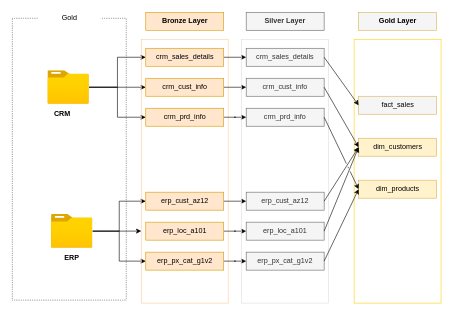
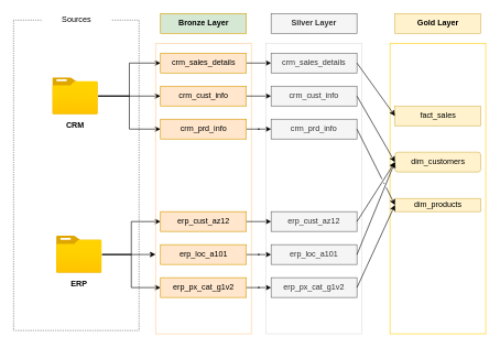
  <mxCell id="0" />
  <mxCell id="1" parent="0" />
  <mxCell id="2" value="" style="rounded=0;whiteSpace=wrap;html=1;fillColor=none;dashed=1;dashPattern=1 2;" vertex="1" parent="1"><mxGeometry x="20" y="30" width="190" height="470" as="geometry" /></mxCell>
- <mxCell id="3" value="Gold" style="rounded=0;whiteSpace=wrap;html=1;strokeColor=none;fillColor=default;" vertex="1" parent="1"><mxGeometry x="62.5" y="20" width="105" height="20" as="geometry" /></mxCell>
+ <mxCell id="3" value="Sources" style="rounded=0;whiteSpace=wrap;html=1;strokeColor=none;fillColor=default;" vertex="1" parent="1"><mxGeometry x="62.5" y="20" width="105" height="20" as="geometry" /></mxCell>
  <mxCell id="4" style="edgeStyle=orthogonalEdgeStyle;rounded=0;orthogonalLoop=1;jettySize=auto;html=1;" edge="1" parent="1" source="7" target="18"><mxGeometry relative="1" as="geometry" /></mxCell>
  <mxCell id="5" style="edgeStyle=orthogonalEdgeStyle;rounded=0;orthogonalLoop=1;jettySize=auto;html=1;entryX=0;entryY=0.5;entryDx=0;entryDy=0;" edge="1" parent="1" source="7" target="20"><mxGeometry relative="1" as="geometry" /></mxCell>
  <mxCell id="6" style="edgeStyle=orthogonalEdgeStyle;rounded=0;orthogonalLoop=1;jettySize=auto;html=1;entryX=0;entryY=0.5;entryDx=0;entryDy=0;" edge="1" parent="1" source="7" target="16"><mxGeometry relative="1" as="geometry" /></mxCell>
  <mxCell id="7" value="" style="image;aspect=fixed;html=1;points=[];align=center;fontSize=12;image=img/lib/azure2/general/Folder_Blank.svg;" vertex="1" parent="1"><mxGeometry x="79" y="117" width="69" height="56.0" as="geometry" /></mxCell>
  <mxCell id="8" style="edgeStyle=orthogonalEdgeStyle;rounded=0;orthogonalLoop=1;jettySize=auto;html=1;entryX=0;entryY=0.5;entryDx=0;entryDy=0;" edge="1" parent="1" source="10" target="22"><mxGeometry relative="1" as="geometry" /></mxCell>
  <mxCell id="9" style="edgeStyle=orthogonalEdgeStyle;rounded=0;orthogonalLoop=1;jettySize=auto;html=1;entryX=0;entryY=0.5;entryDx=0;entryDy=0;" edge="1" parent="1" source="10" target="26"><mxGeometry relative="1" as="geometry" /></mxCell>
  <mxCell id="10" value="" style="image;aspect=fixed;html=1;points=[];align=center;fontSize=12;image=img/lib/azure2/general/Folder_Blank.svg;" vertex="1" parent="1"><mxGeometry x="85" y="357" width="69" height="56.0" as="geometry" /></mxCell>
- <mxCell id="11" value="&lt;b&gt;CRM&lt;/b&gt;" style="rounded=0;whiteSpace=wrap;html=1;fillColor=none;strokeColor=none;" vertex="1" parent="1"><mxGeometry x="71" y="180" width="65" height="20" as="geometry" /></mxCell>
+ <mxCell id="11" value="&lt;b&gt;CRM&lt;/b&gt;" style="rounded=0;whiteSpace=wrap;html=1;fillColor=none;strokeColor=none;" vertex="1" parent="1"><mxGeometry x="81" y="180" width="65" height="20" as="geometry" /></mxCell>
  <mxCell id="12" value="&lt;b&gt;ERP&lt;/b&gt;" style="rounded=0;whiteSpace=wrap;html=1;fillColor=none;strokeColor=none;" vertex="1" parent="1"><mxGeometry x="87" y="420" width="65" height="20" as="geometry" /></mxCell>
  <mxCell id="13" value="" style="rounded=0;whiteSpace=wrap;html=1;fillColor=none;strokeColor=#FFCC99;" vertex="1" parent="1"><mxGeometry x="235" y="65" width="145" height="440" as="geometry" /></mxCell>
- <mxCell id="14" value="&lt;b&gt;Bronze Layer&lt;/b&gt;" style="rounded=0;whiteSpace=wrap;html=1;fillColor=#ffe6cc;strokeColor=#d79b00;" vertex="1" parent="1"><mxGeometry x="242.5" y="20" width="130" height="30" as="geometry" /></mxCell>
+ <mxCell id="14" value="&lt;b&gt;Bronze Layer&lt;/b&gt;" style="rounded=0;whiteSpace=wrap;html=1;fillColor=#d5e8d4;strokeColor=#d79b00;" vertex="1" parent="1"><mxGeometry x="242.5" y="20" width="130" height="30" as="geometry" /></mxCell>
  <mxCell id="15" style="edgeStyle=orthogonalEdgeStyle;rounded=0;orthogonalLoop=1;jettySize=auto;html=1;exitX=1;exitY=0.5;exitDx=0;exitDy=0;entryX=0;entryY=0.5;entryDx=0;entryDy=0;" edge="1" parent="1" source="16" target="30"><mxGeometry relative="1" as="geometry" /></mxCell>
  <mxCell id="16" value="crm_sales_details" style="rounded=0;whiteSpace=wrap;html=1;fillColor=#ffe6cc;strokeColor=#d79b00;" vertex="1" parent="1"><mxGeometry x="242.5" y="80" width="130" height="30" as="geometry" /></mxCell>
  <mxCell id="17" style="edgeStyle=orthogonalEdgeStyle;rounded=0;orthogonalLoop=1;jettySize=auto;html=1;exitX=1;exitY=0.5;exitDx=0;exitDy=0;entryX=0;entryY=0.5;entryDx=0;entryDy=0;" edge="1" parent="1" source="18" target="31"><mxGeometry relative="1" as="geometry" /></mxCell>
  <mxCell id="18" value="crm_cust_info" style="rounded=0;whiteSpace=wrap;html=1;fillColor=#ffe6cc;strokeColor=#d79b00;" vertex="1" parent="1"><mxGeometry x="242.5" y="130" width="130" height="30" as="geometry" /></mxCell>
  <mxCell id="19" style="edgeStyle=orthogonalEdgeStyle;rounded=0;orthogonalLoop=1;jettySize=auto;html=1;exitX=1;exitY=0.5;exitDx=0;exitDy=0;" edge="1" parent="1" source="20" target="32"><mxGeometry relative="1" as="geometry" /></mxCell>
  <mxCell id="20" value="crm_prd_info" style="rounded=0;whiteSpace=wrap;html=1;fillColor=#ffe6cc;strokeColor=#d79b00;" vertex="1" parent="1"><mxGeometry x="242.5" y="180" width="130" height="30" as="geometry" /></mxCell>
  <mxCell id="21" style="edgeStyle=orthogonalEdgeStyle;rounded=0;orthogonalLoop=1;jettySize=auto;html=1;exitX=1;exitY=0.5;exitDx=0;exitDy=0;entryX=0;entryY=0.5;entryDx=0;entryDy=0;" edge="1" parent="1" source="22" target="33"><mxGeometry relative="1" as="geometry" /></mxCell>
  <mxCell id="22" value="erp_cust_az12" style="rounded=0;whiteSpace=wrap;html=1;fillColor=#ffe6cc;strokeColor=#d79b00;" vertex="1" parent="1"><mxGeometry x="242.5" y="320" width="130" height="30" as="geometry" /></mxCell>
  <mxCell id="23" style="edgeStyle=orthogonalEdgeStyle;rounded=0;orthogonalLoop=1;jettySize=auto;html=1;" edge="1" parent="1" source="24" target="34"><mxGeometry relative="1" as="geometry" /></mxCell>
  <mxCell id="24" value="erp_loc_a101" style="rounded=0;whiteSpace=wrap;html=1;fillColor=#ffe6cc;strokeColor=#d79b00;" vertex="1" parent="1"><mxGeometry x="242.5" y="370" width="130" height="30" as="geometry" /></mxCell>
  <mxCell id="25" style="edgeStyle=orthogonalEdgeStyle;rounded=0;orthogonalLoop=1;jettySize=auto;html=1;entryX=0;entryY=0.5;entryDx=0;entryDy=0;" edge="1" parent="1" source="26" target="35"><mxGeometry relative="1" as="geometry" /></mxCell>
  <mxCell id="26" value="erp_px_cat_g1v2" style="rounded=0;whiteSpace=wrap;html=1;fillColor=#ffe6cc;strokeColor=#d79b00;" vertex="1" parent="1"><mxGeometry x="242.5" y="420" width="130" height="30" as="geometry" /></mxCell>
  <mxCell id="27" style="edgeStyle=orthogonalEdgeStyle;rounded=0;orthogonalLoop=1;jettySize=auto;html=1;entryX=0;entryY=0.727;entryDx=0;entryDy=0;entryPerimeter=0;" edge="1" parent="1" source="10" target="13"><mxGeometry relative="1" as="geometry" /></mxCell>
  <mxCell id="28" value="&lt;b&gt;Silver Layer&lt;/b&gt;" style="rounded=0;whiteSpace=wrap;html=1;fillColor=#f5f5f5;strokeColor=#666666;fontColor=#333333;" vertex="1" parent="1"><mxGeometry x="410" y="20" width="130" height="30" as="geometry" /></mxCell>
  <mxCell id="29" value="" style="rounded=0;whiteSpace=wrap;html=1;fillColor=none;strokeColor=#DEDEDE;" vertex="1" parent="1"><mxGeometry x="402.5" y="65" width="145" height="440" as="geometry" /></mxCell>
  <mxCell id="30" value="crm_sales_details" style="rounded=0;whiteSpace=wrap;html=1;fillColor=#f5f5f5;strokeColor=#666666;fontColor=#333333;" vertex="1" parent="1"><mxGeometry x="410" y="80" width="130" height="30" as="geometry" /></mxCell>
  <mxCell id="31" value="crm_cust_info" style="rounded=0;whiteSpace=wrap;html=1;fillColor=#f5f5f5;strokeColor=#666666;fontColor=#333333;" vertex="1" parent="1"><mxGeometry x="410" y="130" width="130" height="30" as="geometry" /></mxCell>
  <mxCell id="32" value="crm_prd_info" style="rounded=0;whiteSpace=wrap;html=1;fillColor=#f5f5f5;strokeColor=#666666;fontColor=#333333;" vertex="1" parent="1"><mxGeometry x="410" y="180" width="130" height="30" as="geometry" /></mxCell>
  <mxCell id="33" value="erp_cust_az12" style="rounded=0;whiteSpace=wrap;html=1;fillColor=#f5f5f5;strokeColor=#666666;fontColor=#333333;" vertex="1" parent="1"><mxGeometry x="410" y="320" width="130" height="30" as="geometry" /></mxCell>
  <mxCell id="34" value="erp_loc_a101" style="rounded=0;whiteSpace=wrap;html=1;fillColor=#f5f5f5;strokeColor=#666666;fontColor=#333333;" vertex="1" parent="1"><mxGeometry x="410" y="370" width="130" height="30" as="geometry" /></mxCell>
  <mxCell id="35" value="erp_px_cat_g1v2" style="rounded=0;whiteSpace=wrap;html=1;fillColor=#f5f5f5;strokeColor=#666666;fontColor=#333333;" vertex="1" parent="1"><mxGeometry x="410" y="420" width="130" height="30" as="geometry" /></mxCell>
- <mxCell id="36" value="&lt;b&gt;Gold Layer&lt;/b&gt;" style="rounded=0;whiteSpace=wrap;html=1;fillColor=#f5f5f5;strokeColor=#d6b656;" vertex="1" parent="1"><mxGeometry x="597.5" y="20" width="130" height="30" as="geometry" /></mxCell>
+ <mxCell id="36" value="&lt;b&gt;Gold Layer&lt;/b&gt;" style="rounded=0;whiteSpace=wrap;html=1;fillColor=#fff2cc;strokeColor=#d6b656;" vertex="1" parent="1"><mxGeometry x="597.5" y="20" width="130" height="30" as="geometry" /></mxCell>
  <mxCell id="37" value="" style="rounded=0;whiteSpace=wrap;html=1;fillColor=none;strokeColor=#FFCF0F;" vertex="1" parent="1"><mxGeometry x="590" y="65" width="145" height="440" as="geometry" /></mxCell>
- <mxCell id="38" value="fact_sales" style="rounded=0;whiteSpace=wrap;html=1;fillColor=#f5f5f5;strokeColor=#d6b656;" vertex="1" parent="1"><mxGeometry x="597.5" y="160" width="130" height="30" as="geometry" /></mxCell>
- <mxCell id="39" value="dim_customers" style="rounded=0;whiteSpace=wrap;html=1;fillColor=#fff2cc;strokeColor=#d6b656;" vertex="1" parent="1"><mxGeometry x="597.5" y="230" width="130" height="30" as="geometry" /></mxCell>
- <mxCell id="40" value="dim_products" style="rounded=0;whiteSpace=wrap;html=1;fillColor=#fff2cc;strokeColor=#d6b656;" vertex="1" parent="1"><mxGeometry x="597.5" y="300" width="130" height="30" as="geometry" /></mxCell>
+ <mxCell id="38" value="fact_sales" style="rounded=0;whiteSpace=wrap;html=1;fillColor=#fff2cc;strokeColor=#d6b656;" vertex="1" parent="1"><mxGeometry x="597.5" y="160" width="130" height="30" as="geometry" /></mxCell>
+ <mxCell id="39" value="dim_customers" style="whiteSpace=wrap;html=1;fillColor=#fff2cc;strokeColor=#d6b656;rounded=1;" vertex="1" parent="1"><mxGeometry x="597.5" y="230" width="130" height="30" as="geometry" /></mxCell>
+ <mxCell id="40" value="dim_products" style="rounded=0;whiteSpace=wrap;html=1;fillColor=#fff2cc;strokeColor=#d6b656;" vertex="1" parent="1"><mxGeometry x="597.5" y="300" width="130" height="20" as="geometry" /></mxCell>
  <mxCell id="41" value="" style="endArrow=classic;html=1;rounded=0;entryX=0;entryY=0.5;entryDx=0;entryDy=0;exitX=1;exitY=0.5;exitDx=0;exitDy=0;jumpStyle=gap;" edge="1" parent="1" source="30" target="38"><mxGeometry width="50" height="50" relative="1" as="geometry"><mxPoint x="560" y="140" as="sourcePoint" /><mxPoint x="610" y="90" as="targetPoint" /></mxGeometry></mxCell>
  <mxCell id="42" value="" style="endArrow=classic;html=1;rounded=0;entryX=0;entryY=0.5;entryDx=0;entryDy=0;exitX=1;exitY=0.5;exitDx=0;exitDy=0;jumpStyle=gap;" edge="1" parent="1" source="31" target="39"><mxGeometry width="50" height="50" relative="1" as="geometry"><mxPoint x="547.5" y="155" as="sourcePoint" /><mxPoint x="605.5" y="235" as="targetPoint" /><Array as="points" /></mxGeometry></mxCell>
  <mxCell id="43" value="" style="endArrow=classic;html=1;rounded=0;entryX=0;entryY=0.5;entryDx=0;entryDy=0;exitX=1;exitY=0.5;exitDx=0;exitDy=0;jumpStyle=gap;" edge="1" parent="1" source="33" target="39"><mxGeometry width="50" height="50" relative="1" as="geometry"><mxPoint x="610" y="357" as="sourcePoint" /><mxPoint x="668" y="457" as="targetPoint" /><Array as="points" /></mxGeometry></mxCell>
  <mxCell id="44" value="" style="endArrow=classic;html=1;rounded=0;entryX=0;entryY=0.5;entryDx=0;entryDy=0;exitX=1;exitY=0.5;exitDx=0;exitDy=0;jumpStyle=gap;" edge="1" parent="1" source="34" target="39"><mxGeometry width="50" height="50" relative="1" as="geometry"><mxPoint x="550" y="345" as="sourcePoint" /><mxPoint x="608" y="255" as="targetPoint" /><Array as="points" /></mxGeometry></mxCell>
  <mxCell id="45" value="" style="endArrow=classic;html=1;rounded=0;entryX=0;entryY=0.5;entryDx=0;entryDy=0;exitX=1;exitY=0.5;exitDx=0;exitDy=0;jumpStyle=gap;" edge="1" parent="1" source="32" target="40"><mxGeometry width="50" height="50" relative="1" as="geometry"><mxPoint x="547.5" y="215" as="sourcePoint" /><mxPoint x="605.5" y="315" as="targetPoint" /><Array as="points" /></mxGeometry></mxCell>
  <mxCell id="46" value="" style="endArrow=classic;html=1;rounded=0;entryX=0;entryY=0.5;entryDx=0;entryDy=0;exitX=1;exitY=0.5;exitDx=0;exitDy=0;jumpStyle=gap;" edge="1" parent="1" source="35" target="40"><mxGeometry width="50" height="50" relative="1" as="geometry"><mxPoint x="610" y="420" as="sourcePoint" /><mxPoint x="668" y="540" as="targetPoint" /><Array as="points" /></mxGeometry></mxCell>
